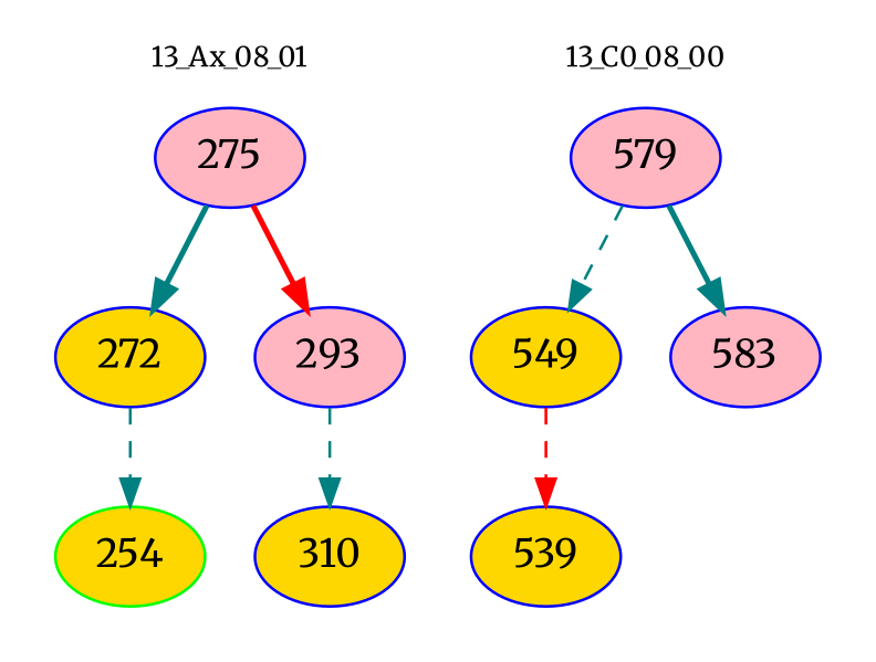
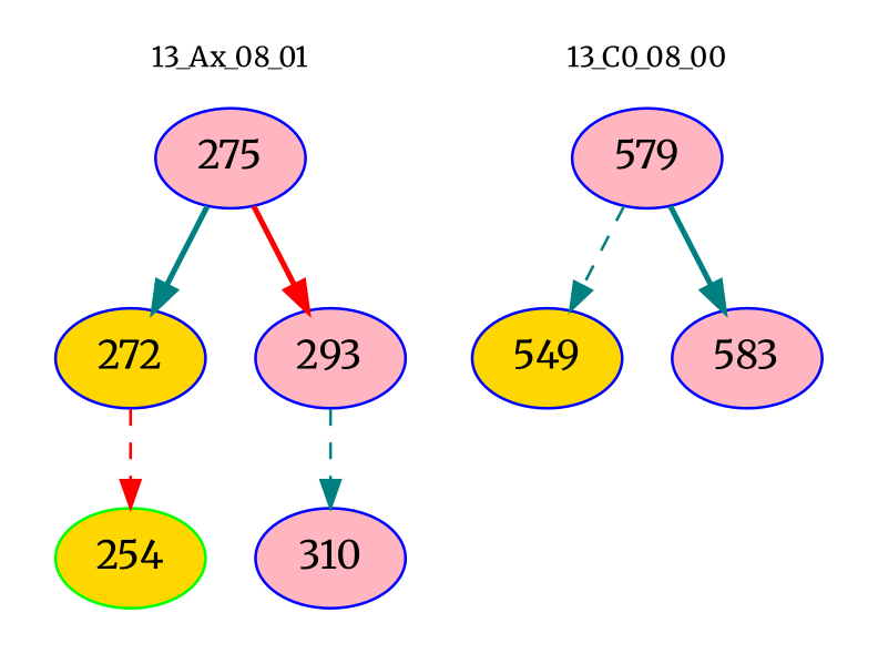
  digraph {
    fontname=Merriweather
    node [color=blue fillcolor=gold fontname=Merriweather style=filled]
    edge [color=teal fontname=Merriweather style=dashed]
    n1 [fillcolor=lightpink label=275]
    n2 [label=272]
    n3 [fillcolor=lightpink label=293]
    n4 [color=green label=254]
-   n5 [label=310]
+   n5 [fillcolor=lightpink label=310]
    n6 [fillcolor=lightpink label=579]
    n7 [label=549]
    n8 [fillcolor=lightpink label=583]
-   n9 [label=539]
    subgraph cluster_1 {
      color=white
      fontsize=10
      label="13_Ax_08_01"
      n1
      n2
      n3
      n4
      n5
    }
    subgraph cluster_2 {
      color=white
      fontsize=10
      label="13_C0_08_00"
      n6
      n7
      n8
-     n9
    }
    n1 -> n2 [style=bold]
    n1 -> n3 [color=red style=bold]
-   n2 -> n4
+   n2 -> n4 [color=red]
    n3 -> n5
    n6 -> n7
    n6 -> n8 [style=bold]
-   n7 -> n9 [color=red]
  }
